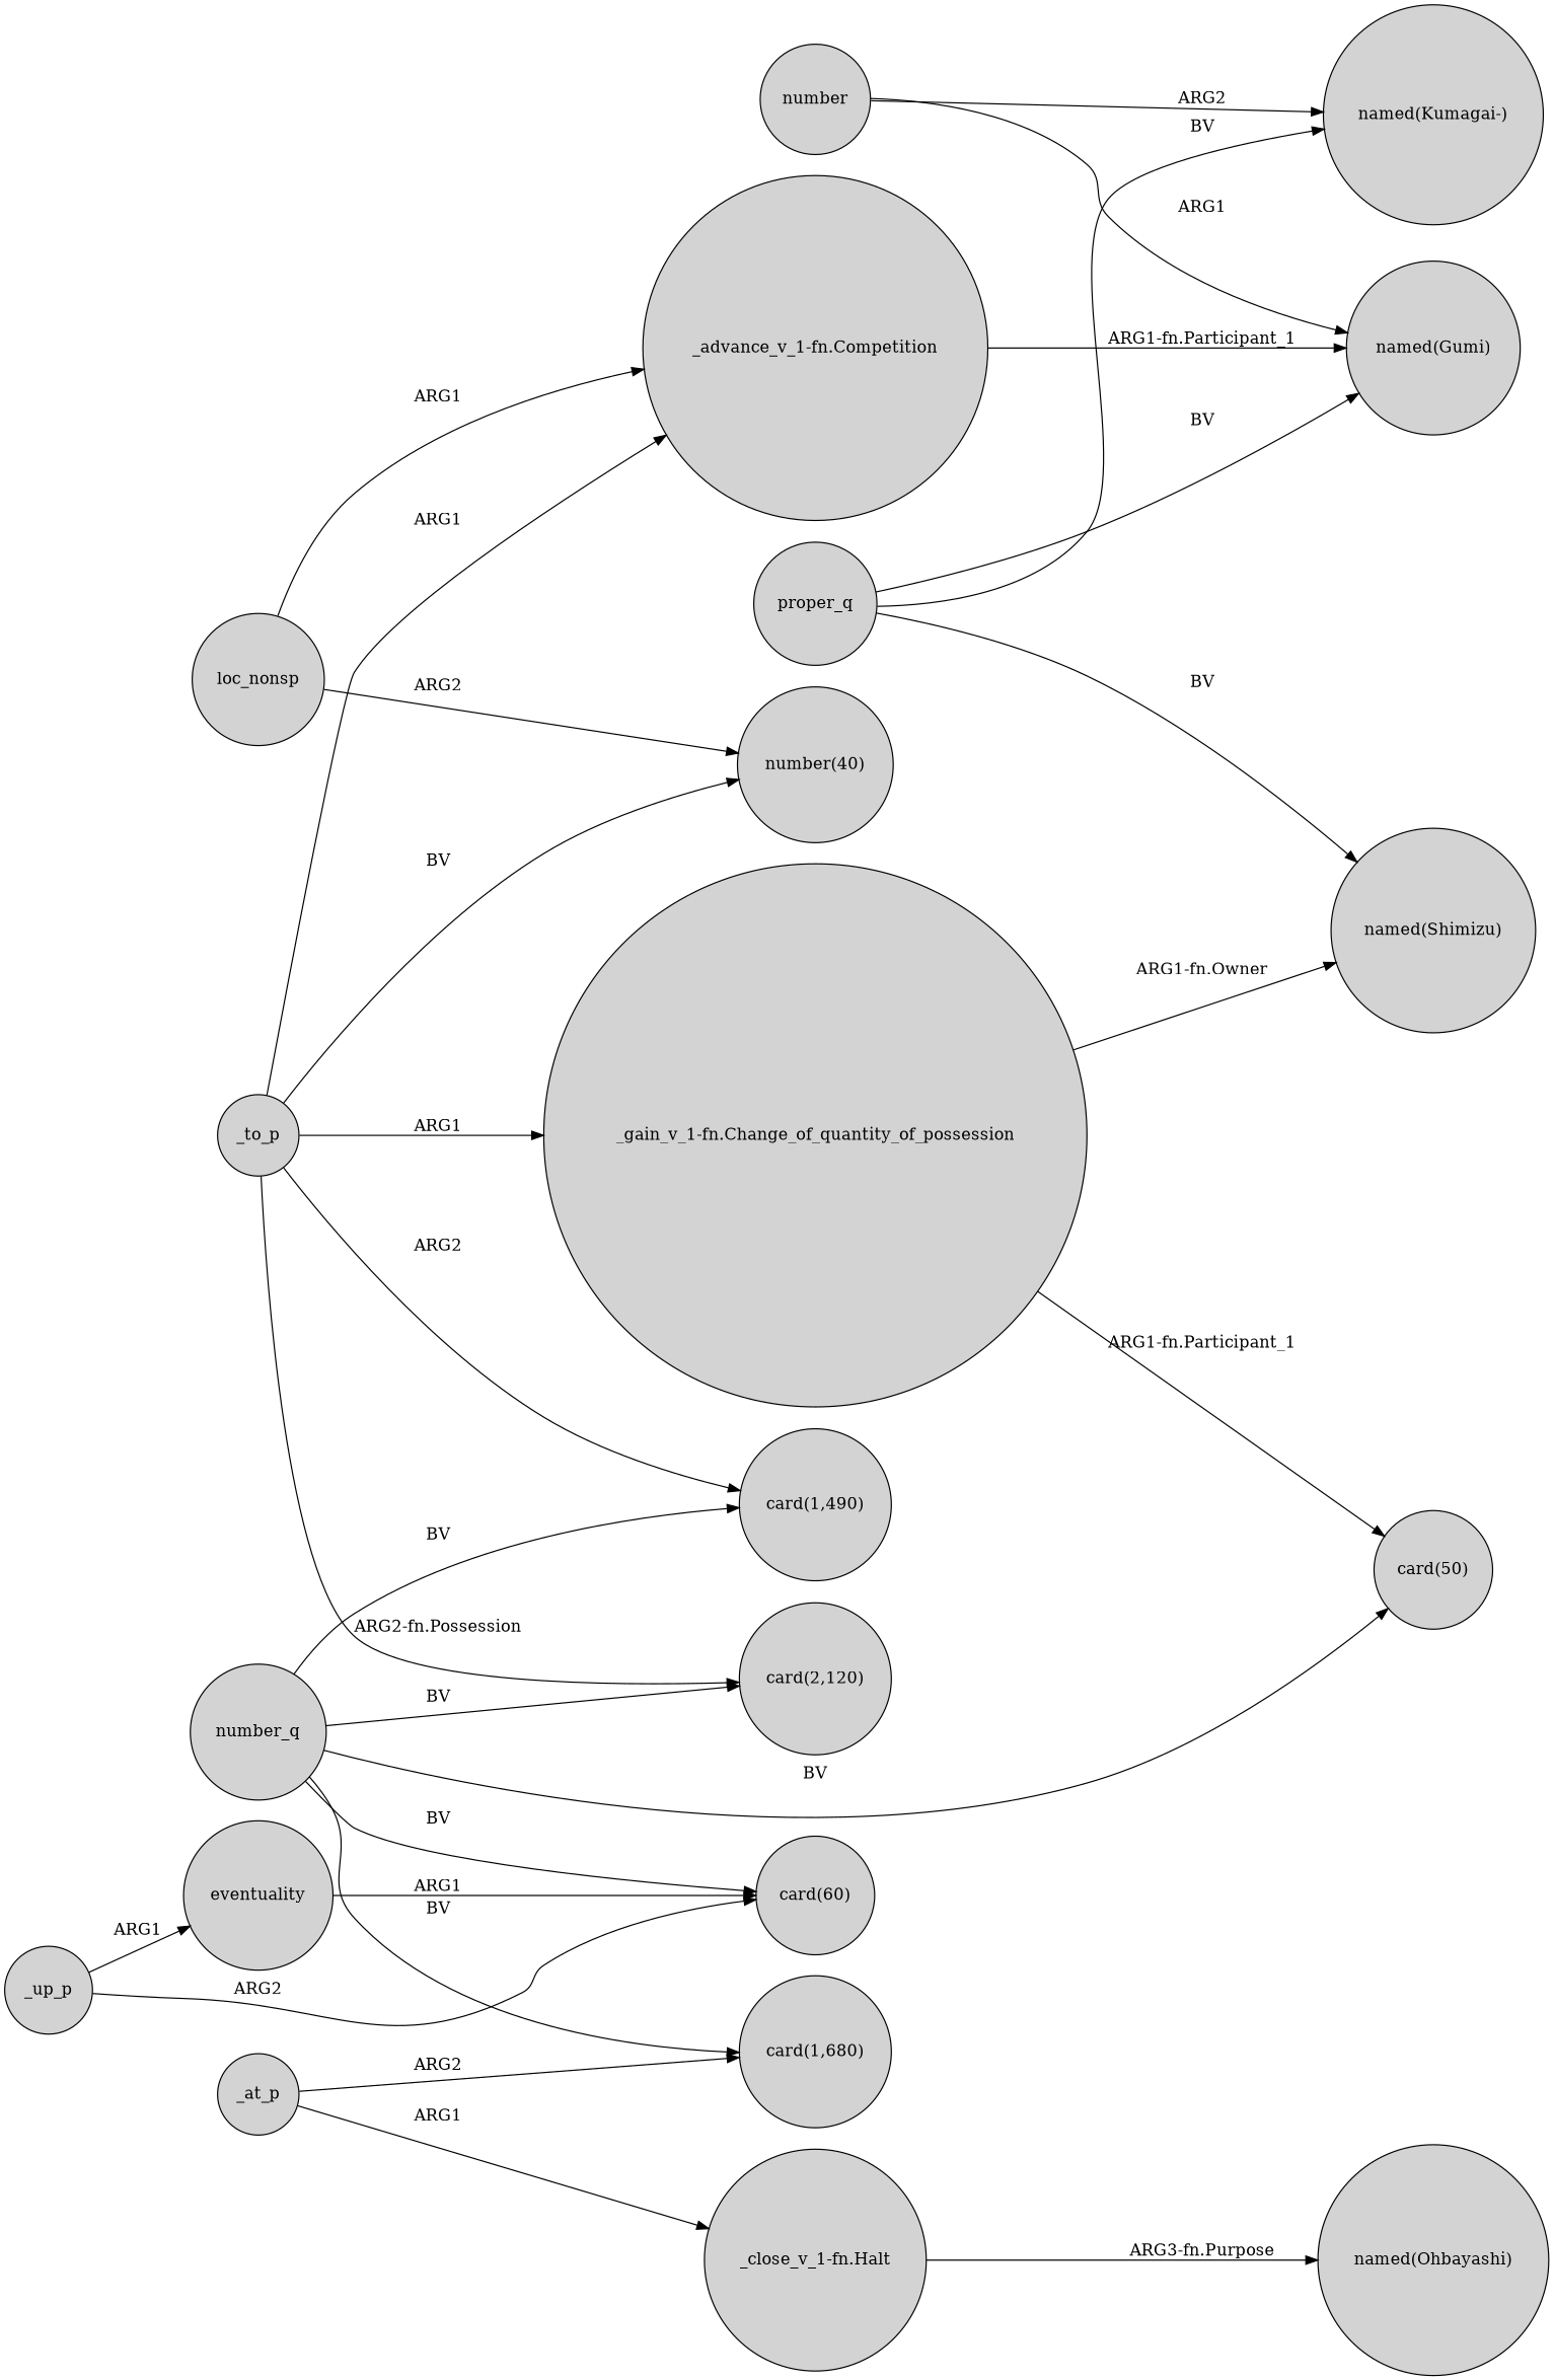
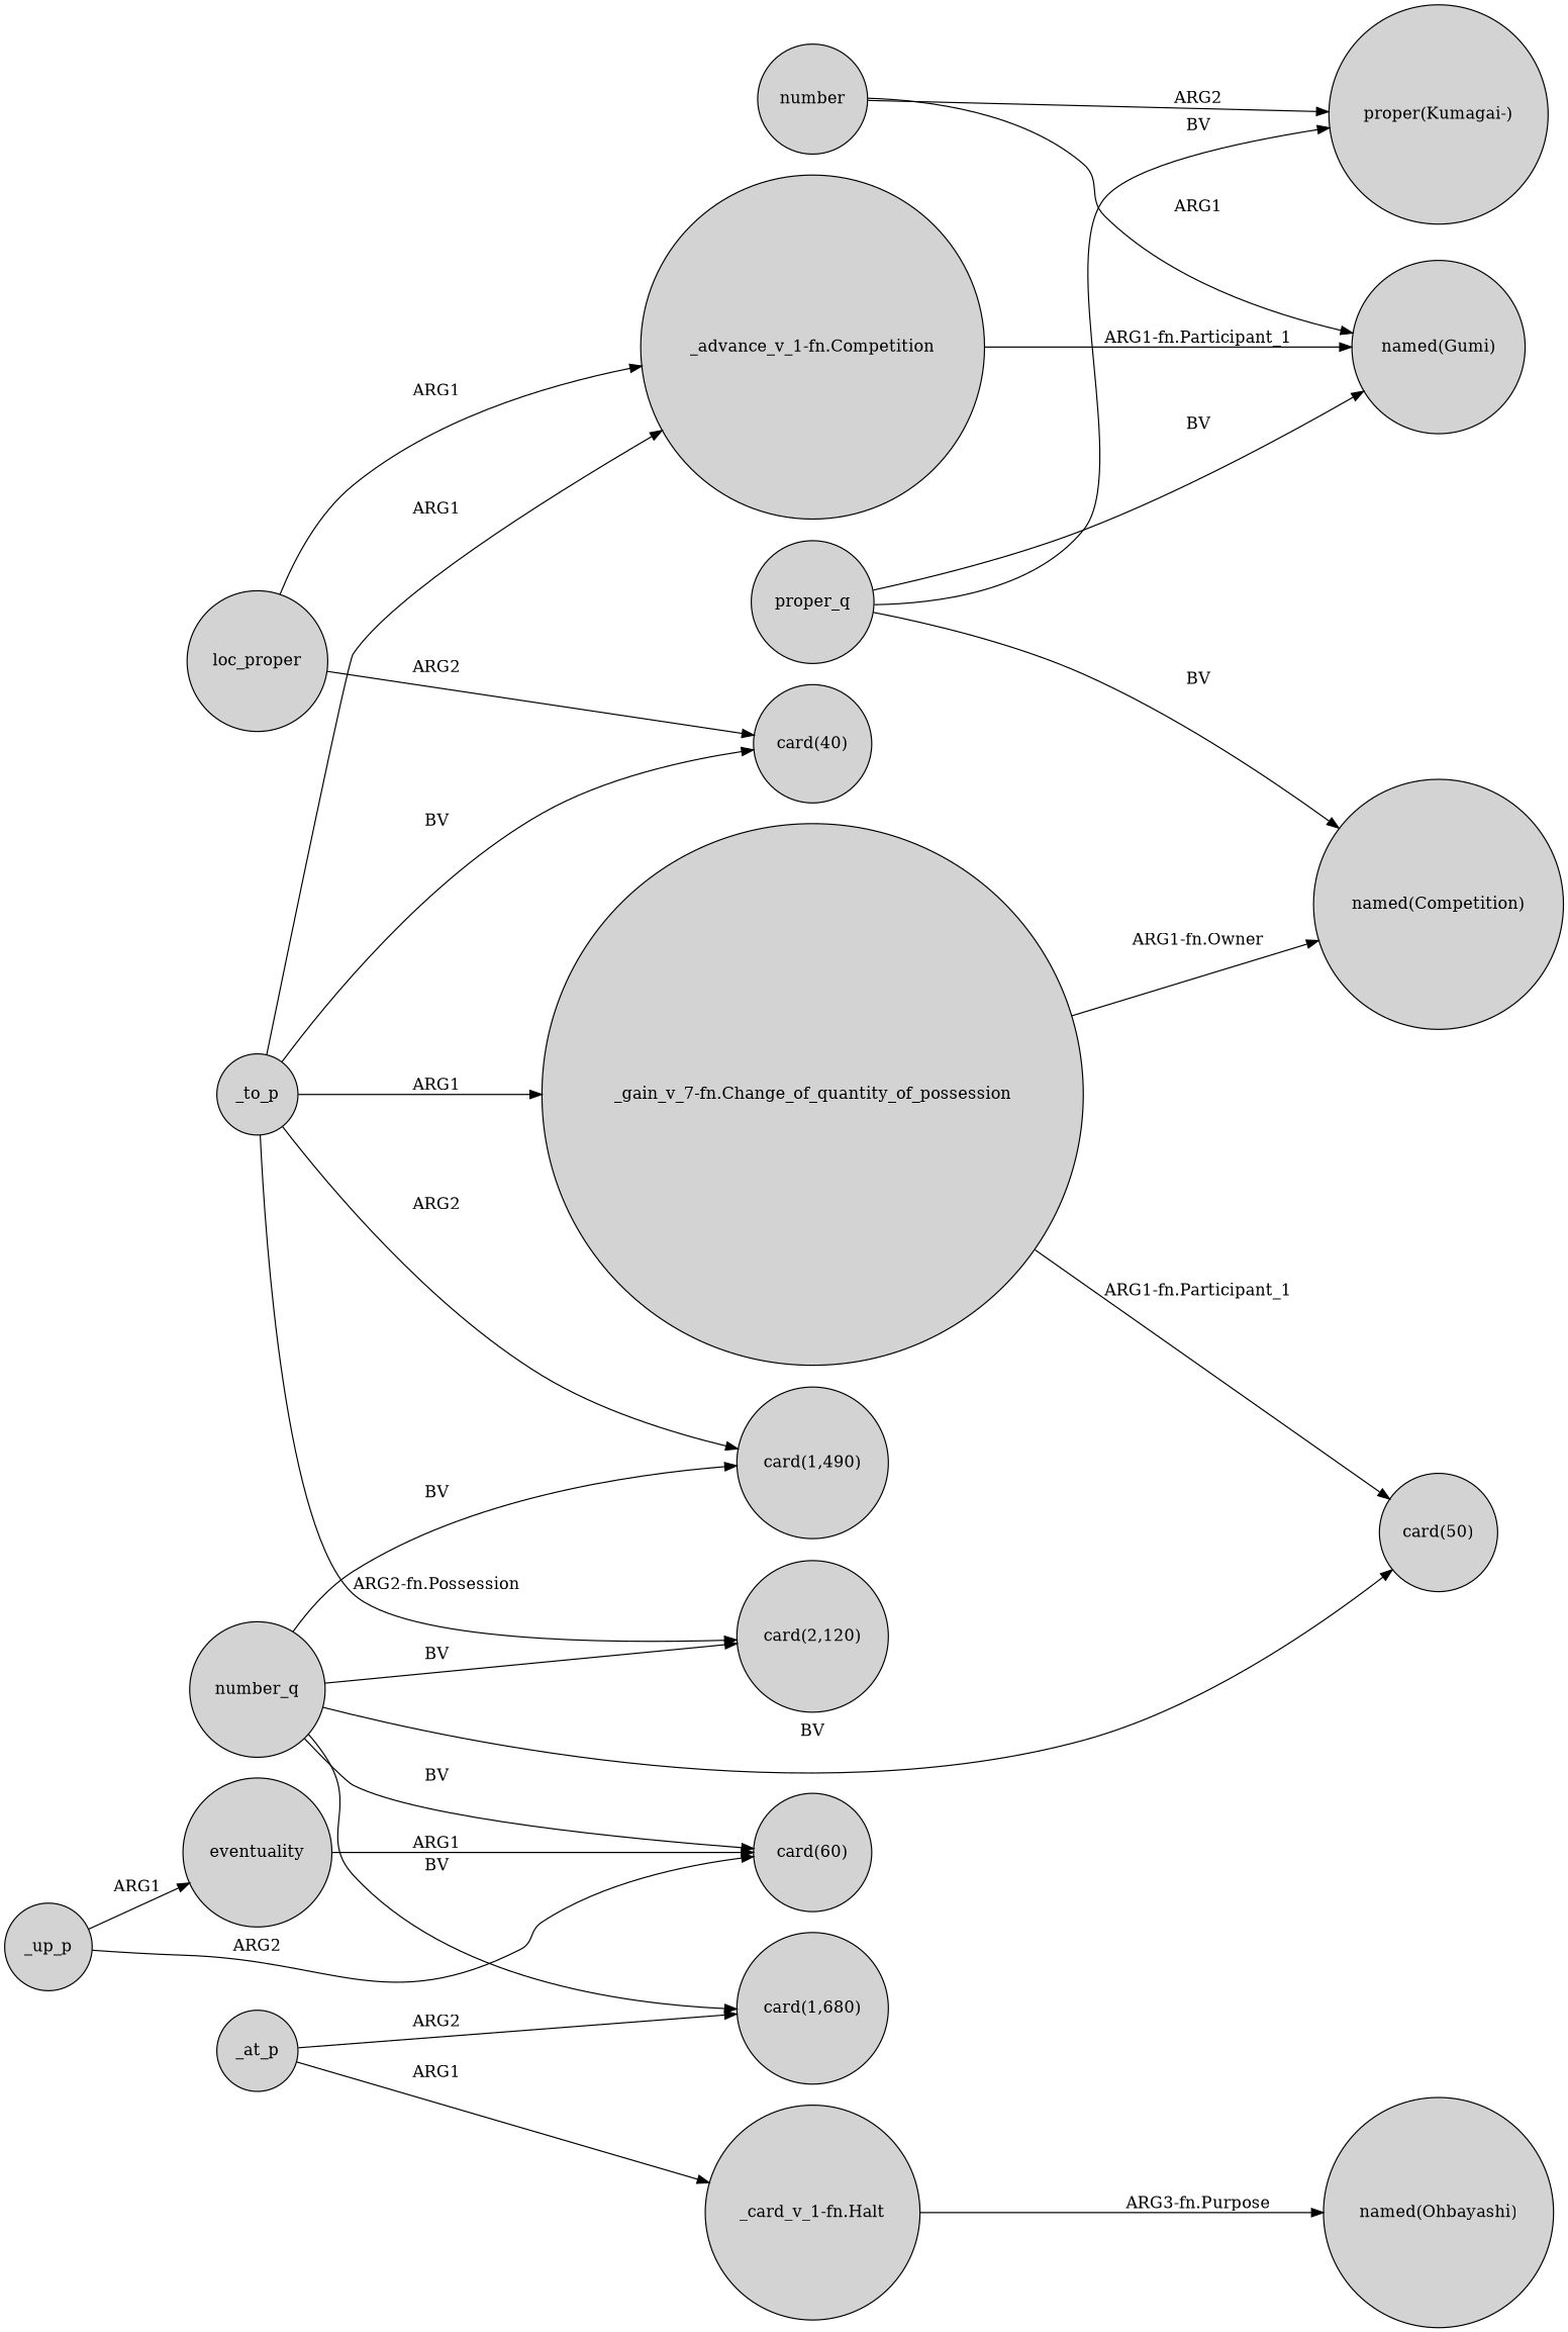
  digraph {
    fontname="DejaVu Serif"
    rankdir=LR
    node [fontname="DejaVu Serif" shape=circle style=filled]
    edge [fontname="DejaVu Serif"]
    proper_q
    "named(Gumi)"
-   "named(Kumagai-)"
-   "named(Shimizu)"
+   "named(Kumagai-)" [label="proper(Kumagai-)"]
+   "named(Shimizu)" [label="named(Competition)"]
    _up_p
    eventuality
    "card(60)"
-   "_close_v_1-fn.Halt"
+   "_close_v_1-fn.Halt" [label="_card_v_1-fn.Halt"]
    "named(Ohbayashi)"
-   "_gain_v_1-fn.Change_of_quantity_of_possession"
+   "_gain_v_1-fn.Change_of_quantity_of_possession" [label="_gain_v_7-fn.Change_of_quantity_of_possession"]
    "card(50)"
    n12 [label=number]
    number_q
    "card(1,490)"
    "card(1,680)"
    "card(2,120)"
    _to_p
-   "card(40)" [label="number(40)"]
+   "card(40)"
    "_advance_v_1-fn.Competition"
    _at_p
-   loc_nonsp
+   loc_nonsp [label=loc_proper]
    proper_q -> "named(Gumi)" [label=BV]
    proper_q -> "named(Kumagai-)" [label=BV]
    proper_q -> "named(Shimizu)" [label=BV]
    _up_p -> eventuality [label=ARG1]
    _up_p -> "card(60)" [label=ARG2]
    eventuality -> "card(60)" [label=ARG1]
    "_close_v_1-fn.Halt" -> "named(Ohbayashi)" [label="ARG3-fn.Purpose"]
    "_gain_v_1-fn.Change_of_quantity_of_possession" -> "named(Shimizu)" [label="ARG1-fn.Owner"]
    "_gain_v_1-fn.Change_of_quantity_of_possession" -> "card(50)" [label="ARG1-fn.Participant_1"]
    n12 -> "named(Gumi)" [label=ARG1]
    n12 -> "named(Kumagai-)" [label=ARG2]
    number_q -> "card(60)" [label=BV]
    number_q -> "card(50)" [label=BV]
    number_q -> "card(1,490)" [label=BV]
    number_q -> "card(1,680)" [label=BV]
    number_q -> "card(2,120)" [label=BV]
    _to_p -> "_gain_v_1-fn.Change_of_quantity_of_possession" [label=ARG1]
    _to_p -> "card(1,490)" [label=ARG2]
    _to_p -> "card(2,120)" [label="ARG2-fn.Possession"]
    _to_p -> "card(40)" [label=BV]
    _to_p -> "_advance_v_1-fn.Competition" [label=ARG1]
    "_advance_v_1-fn.Competition" -> "named(Gumi)" [label="ARG1-fn.Participant_1"]
    _at_p -> "_close_v_1-fn.Halt" [label=ARG1]
    _at_p -> "card(1,680)" [label=ARG2]
    loc_nonsp -> "card(40)" [label=ARG2]
    loc_nonsp -> "_advance_v_1-fn.Competition" [label=ARG1]
  }
